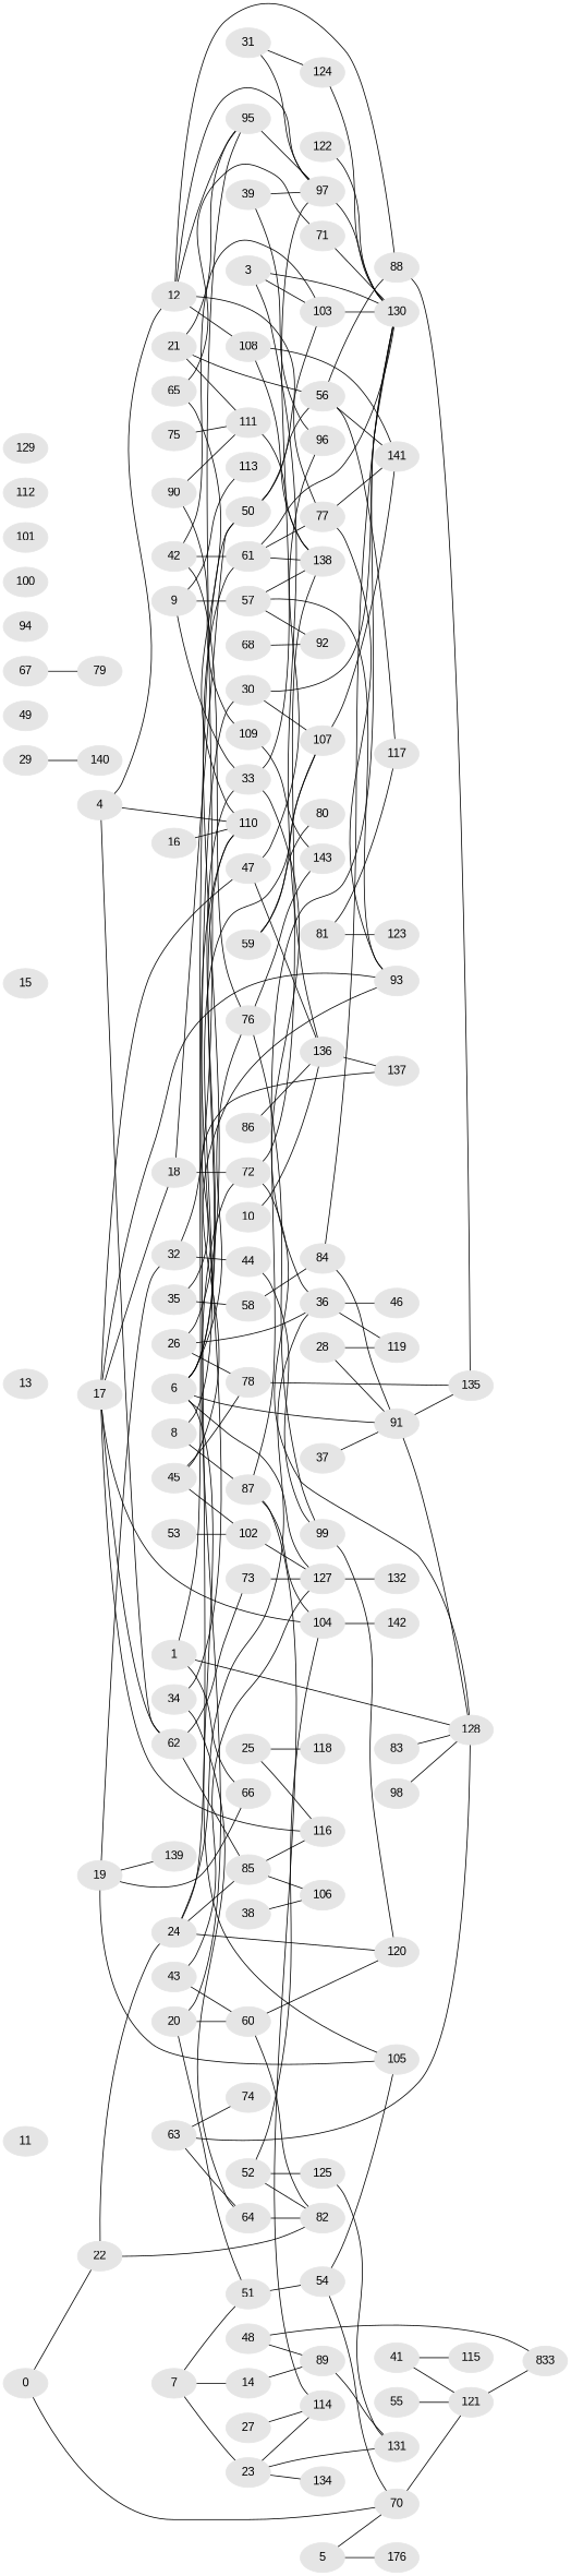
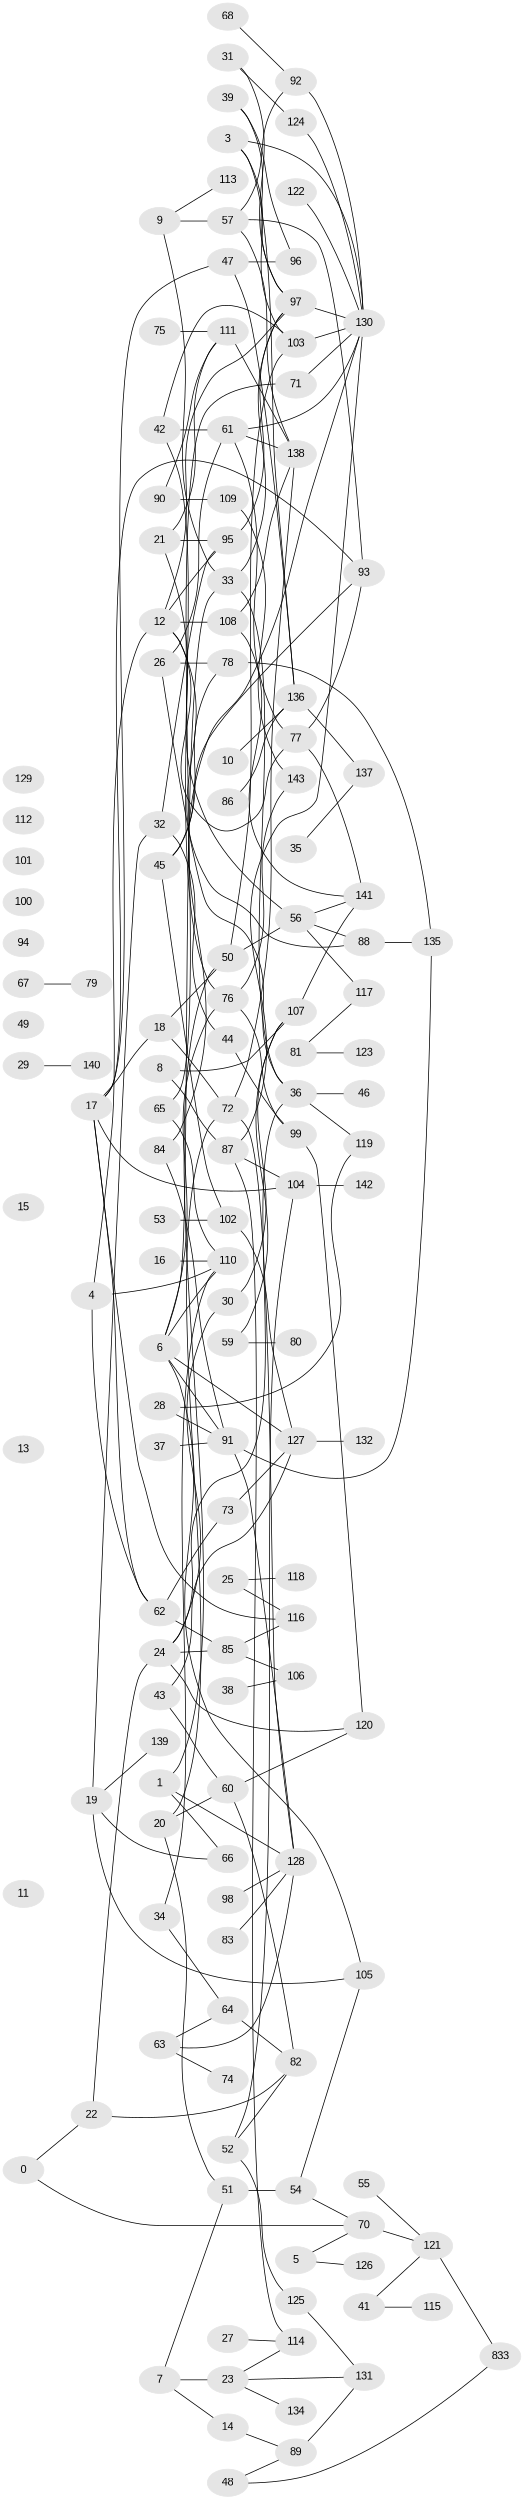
  graph {
    fontname="Liberation Sans"
    rankdir=LR
    node [color=gray90 fontname="Liberation Sans" style=filled]
    edge [fontname="Liberation Sans"]
    1
    50
    66
    128
    103
    56
    n7 [label=0]
    22
    70
    24
    82
    121
    3
    130
    136
    137
    4
    12
    62
    110
    77
    88
    95
    97
    108
    85
    73
    5
-   126 [label=176]
+   126
    6
    33
    76
    91
    105
    127
    36
    99
    143
    135
    132
    7
    14
    23
    51
    89
    114
    131
    134
    54
    8
    87
    107
    104
    141
    9
    57
    113
    93
    92
    138
    10
    11
    13
    15
    16
    17
    18
    47
    116
    72
    96
    142
    19
    32
    139
    44
    20
    60
    120
    21
    111
    117
    30
    119
    46
    106
    25
    118
    26
    61
    78
    27
    28
    29
    140
    31
    124
    34
    64
    35
-   58
    84
    37
    38
    39
    41
    115
    n108 [label=833]
    42
    43
    45
    102
    48
    49
    52
    125
    53
    55
    59
    80
    63
    74
    65
    71
    67
    79
    68
    75
    81
    123
    83
    86
    90
    109
    94
    122
    98
    100
    101
    112
    129
    1 -- 50
    1 -- 66
    1 -- 128
    50 -- 103
    50 -- 56
    103 -- 130
    56 -- 88
    56 -- 141
    56 -- 117
    n7 -- 22
    n7 -- 70
    22 -- 24
    22 -- 82
    70 -- 121
    24 -- 85
    24 -- 36
    24 -- 120
    24 -- 30
    121 -- n108
    3 -- 103
    3 -- 130
    3 -- 136
    136 -- 137
    4 -- 12
    4 -- 62
    4 -- 110
    12 -- 77
    12 -- 88
    12 -- 95
    12 -- 97
    12 -- 108
    62 -- 85
    62 -- 73
    77 -- 141
    77 -- 93
    88 -- 135
    95 -- 97
    97 -- 130
    108 -- 141
    108 -- 138
    85 -- 116
    85 -- 106
    73 -- 127
    5 -- 70
    5 -- 126
    6 -- 110
    6 -- 33
    6 -- 76
    6 -- 91
    6 -- 105
    6 -- 127
    33 -- 97
    33 -- 36
    76 -- 99
    76 -- 143
    91 -- 128
    91 -- 135
    127 -- 132
    36 -- 119
    36 -- 46
    99 -- 120
    7 -- 14
    7 -- 23
    7 -- 51
    14 -- 89
    23 -- 114
    23 -- 131
    23 -- 134
    51 -- 54
    89 -- 131
    54 -- 70
    54 -- 105
    8 -- 87
    8 -- 107
    87 -- 130
    87 -- 114
    87 -- 104
    107 -- 141
    104 -- 142
    9 -- 33
    9 -- 57
    9 -- 113
    57 -- 93
    57 -- 92
    57 -- 138
    10 -- 136
    16 -- 110
    17 -- 62
    17 -- 104
    17 -- 93
    17 -- 18
    17 -- 47
    17 -- 116
    18 -- 50
    18 -- 72
    47 -- 136
    47 -- 96
    72 -- 128
    72 -- 138
    19 -- 66
    19 -- 105
    19 -- 32
    19 -- 139
    32 -- 95
    32 -- 44
    44 -- 99
    20 -- 51
    20 -- 72
    20 -- 60
    60 -- 82
    60 -- 120
    21 -- 56
    21 -- 95
    21 -- 111
    111 -- 138
-   30 -- 130
+   92 -- 130
    30 -- 107
    25 -- 116
    25 -- 118
    26 -- 36
    26 -- 61
    26 -- 78
    61 -- 130
    61 -- 77
    61 -- 138
    78 -- 135
    27 -- 114
    28 -- 91
    28 -- 119
    29 -- 140
    31 -- 97
    31 -- 124
    124 -- 130
    34 -- 110
    34 -- 64
    64 -- 82
    35 -- 137
-   35 -- 58
-   58 -- 84
    84 -- 130
    84 -- 91
    37 -- 91
    38 -- 106
    39 -- 97
    39 -- 96
    41 -- 121
    41 -- 115
    42 -- 103
    42 -- 76
    42 -- 61
    43 -- 127
    43 -- 60
    45 -- 93
    45 -- 78
    45 -- 102
    102 -- 127
    48 -- 89
    48 -- n108
    52 -- 82
    52 -- 104
    52 -- 125
    125 -- 131
    53 -- 102
    55 -- 121
    59 -- 107
    59 -- 80
    63 -- 128
    63 -- 64
    63 -- 74
    65 -- 110
    65 -- 71
    71 -- 130
    67 -- 79
    68 -- 92
    75 -- 111
    81 -- 117
    81 -- 123
    83 -- 128
    86 -- 136
    90 -- 111
    90 -- 109
    109 -- 143
    122 -- 130
    98 -- 128
  }
